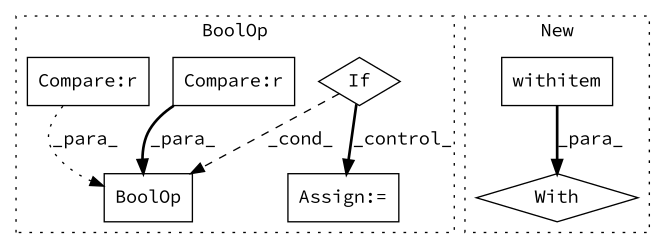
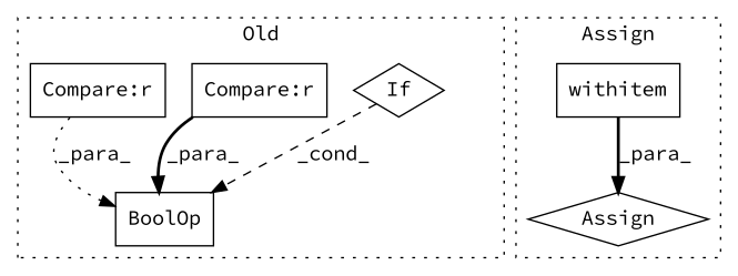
  digraph {
    fontname="Source Code Pro"
    node [a=40 fontname="Source Code Pro" l=3 s=10747 shape=box]
    edge [fontname="Source Code Pro" style=bold]
    n1 [a=72 l=79 label=BoolOp]
    n2 [l=45 label="Compare:r" s=10781]
    n3 [a=96 label=If s=10744 shape=diamond]
-   n4 [a=68 label="Assign:=" s=10845]
    n5 [l=29 label="Compare:r"]
    n6 [a=49 l=4 label=withitem s=18178]
-   n7 [a=39 l="5,88" label=With s="18173,18182" shape=diamond]
+   n7 [a=39 l="5,88" label=Assign s="18173,18182" shape=diamond]
    subgraph cluster_1 {
-     label=BoolOp
+     label=Old
      style=dotted
      n1
      n2
      n3
-     n4
      n5
    }
    subgraph cluster_2 {
-     label=New
+     label=Assign
      style=dotted
      n6
      n7
    }
    n2 -> n1 [label=_para_]
    n3 -> n1 [label=_cond_ style=dashed]
-   n3 -> n4 [label=_control_]
    n5 -> n1 [label=_para_ style=dotted]
    n6 -> n7 [label=_para_]
  }
